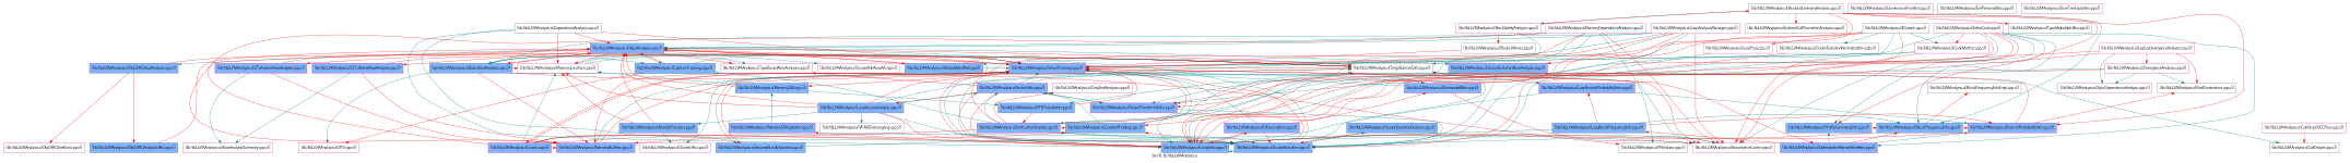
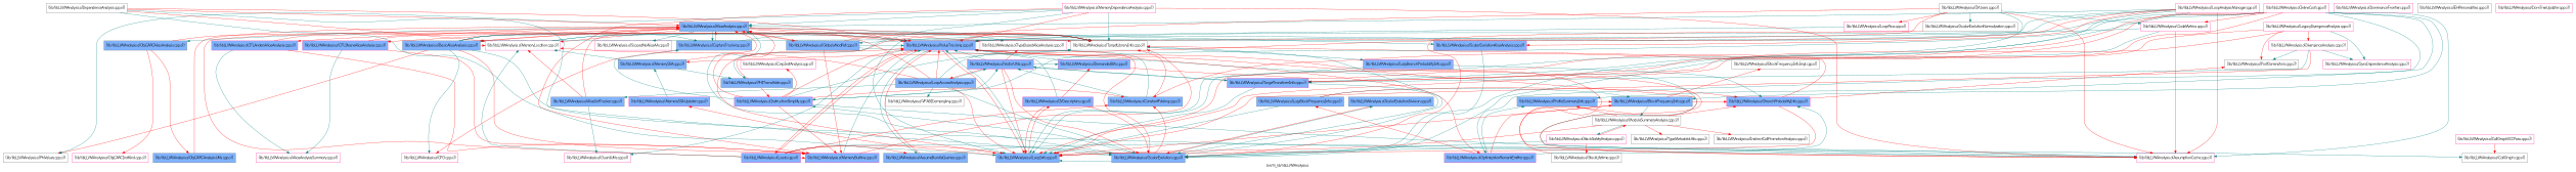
  digraph {
    fontname="Comic Neue"
    label="bin/lli_lib/libLLVMAnalysis.a"
    rankdir=TB
    node [color=deeppink fontname="Comic Neue" group=0 shape=box]
    edge [color=red fontname="Comic Neue"]
    n1 [color=gray40 fillcolor="0.600000 0.5 1" group=1 label="{lib/libLLVMAnalysis.a(AliasAnalysis.cpp.o)}" style=filled]
    n2 [color=gray40 fillcolor="0.600000 0.5 1" group=1 label="{lib/libLLVMAnalysis.a(BasicAliasAnalysis.cpp.o)}" style=filled]
    n3 [fillcolor="0.600000 0.5 1" group=1 label="{lib/libLLVMAnalysis.a(CFLAndersAliasAnalysis.cpp.o)}" style=filled]
    n4 [fillcolor="0.600000 0.5 1" group=1 label="{lib/libLLVMAnalysis.a(CFLSteensAliasAnalysis.cpp.o)}" style=filled]
    n5 [color=gray40 fillcolor="0.600000 0.5 1" group=1 label="{lib/libLLVMAnalysis.a(CaptureTracking.cpp.o)}" style=filled]
    n6 [color=gray40 fillcolor="0.600000 0.5 1" group=1 label="{lib/libLLVMAnalysis.a(GlobalsModRef.cpp.o)}" style=filled]
    n7 [label="{lib/libLLVMAnalysis.a(MemoryLocation.cpp.o)}"]
    n8 [color=gray40 fillcolor="0.600000 0.5 1" group=1 label="{lib/libLLVMAnalysis.a(ObjCARCAliasAnalysis.cpp.o)}" style=filled]
    n9 [fillcolor="0.600000 0.5 1" group=1 label="{lib/libLLVMAnalysis.a(ScalarEvolutionAliasAnalysis.cpp.o)}" style=filled]
    n10 [color=gray40 label="{lib/libLLVMAnalysis.a(TargetLibraryInfo.cpp.o)}"]
    n11 [label="{lib/libLLVMAnalysis.a(TypeBasedAliasAnalysis.cpp.o)}"]
    n12 [label="{lib/libLLVMAnalysis.a(ScopedNoAliasAA.cpp.o)}"]
    n13 [fillcolor="0.600000 0.5 1" group=1 label="{lib/libLLVMAnalysis.a(ValueTracking.cpp.o)}" style=filled]
    n14 [label="{lib/libLLVMAnalysis.a(AssumptionCache.cpp.o)}"]
    n15 [label="{lib/libLLVMAnalysis.a(CFG.cpp.o)}"]
    n16 [fillcolor="0.600000 0.5 1" group=1 label="{lib/libLLVMAnalysis.a(MemoryBuiltins.cpp.o)}" style=filled]
    n17 [color=gray40 label="{lib/libLLVMAnalysis.a(PhiValues.cpp.o)}"]
    n18 [label="{lib/libLLVMAnalysis.a(AliasAnalysisSummary.cpp.o)}"]
    n19 [color=gray40 label="{lib/libLLVMAnalysis.a(CallGraph.cpp.o)}"]
    n20 [color=gray40 fillcolor="0.600000 0.5 1" group=1 label="{lib/libLLVMAnalysis.a(ObjCARCAnalysisUtils.cpp.o)}" style=filled]
    n21 [label="{lib/libLLVMAnalysis.a(ObjCARCInstKind.cpp.o)}"]
    n22 [color=gray40 fillcolor="0.600000 0.5 1" group=1 label="{lib/libLLVMAnalysis.a(ScalarEvolution.cpp.o)}" style=filled]
    n23 [color=gray40 fillcolor="0.600000 0.5 1" group=1 label="{lib/libLLVMAnalysis.a(AssumeBundleQueries.cpp.o)}" style=filled]
    n24 [label="{lib/libLLVMAnalysis.a(GuardUtils.cpp.o)}"]
    n25 [fillcolor="0.600000 0.5 1" group=1 label="{lib/libLLVMAnalysis.a(Loads.cpp.o)}" style=filled]
    n26 [color=gray40 fillcolor="0.600000 0.5 1" group=1 label="{lib/libLLVMAnalysis.a(LoopInfo.cpp.o)}" style=filled]
    n27 [fillcolor="0.600000 0.5 1" group=1 label="{lib/libLLVMAnalysis.a(OptimizationRemarkEmitter.cpp.o)}" style=filled]
    n28 [color=gray40 fillcolor="0.600000 0.5 1" group=1 label="{lib/libLLVMAnalysis.a(ConstantFolding.cpp.o)}" style=filled]
    n29 [fillcolor="0.600000 0.5 1" group=1 label="{lib/libLLVMAnalysis.a(InstructionSimplify.cpp.o)}" style=filled]
    n30 [color=gray40 fillcolor="0.600000 0.5 1" group=1 label="{lib/libLLVMAnalysis.a(ScalarEvolutionDivision.cpp.o)}" style=filled]
    n31 [fillcolor="0.600000 0.5 1" group=1 label="{lib/libLLVMAnalysis.a(IVDescriptors.cpp.o)}" style=filled]
    n32 [fillcolor="0.600000 0.5 1" group=1 label="{lib/libLLVMAnalysis.a(MemorySSAUpdater.cpp.o)}" style=filled]
    n33 [color=gray40 fillcolor="0.600000 0.5 1" group=1 label="{lib/libLLVMAnalysis.a(BlockFrequencyInfo.cpp.o)}" style=filled]
    n34 [fillcolor="0.600000 0.5 1" group=1 label="{lib/libLLVMAnalysis.a(BranchProbabilityInfo.cpp.o)}" style=filled]
    n35 [color=gray40 fillcolor="0.600000 0.5 1" group=1 label="{lib/libLLVMAnalysis.a(LazyBlockFrequencyInfo.cpp.o)}" style=filled]
    n36 [color=gray40 fillcolor="0.600000 0.5 1" group=1 label="{lib/libLLVMAnalysis.a(ProfileSummaryInfo.cpp.o)}" style=filled]
    n37 [fillcolor="0.600000 0.5 1" group=1 label="{lib/libLLVMAnalysis.a(VectorUtils.cpp.o)}" style=filled]
    n38 [label="{lib/libLLVMAnalysis.a(CmpInstAnalysis.cpp.o)}"]
    n39 [fillcolor="0.600000 0.5 1" group=1 label="{lib/libLLVMAnalysis.a(DemandedBits.cpp.o)}" style=filled]
    n40 [color=gray40 fillcolor="0.600000 0.5 1" group=1 label="{lib/libLLVMAnalysis.a(MemorySSA.cpp.o)}" style=filled]
    n41 [color=gray40 label="{lib/libLLVMAnalysis.a(BlockFrequencyInfoImpl.cpp.o)}"]
    n42 [color=gray40 label="{lib/libLLVMAnalysis.a(PostDominators.cpp.o)}"]
    n43 [fillcolor="0.600000 0.5 1" group=1 label="{lib/libLLVMAnalysis.a(LazyBranchProbabilityInfo.cpp.o)}" style=filled]
    n44 [color=gray40 fillcolor="0.600000 0.5 1" group=1 label="{lib/libLLVMAnalysis.a(LoopAccessAnalysis.cpp.o)}" style=filled]
    n45 [fillcolor="0.600000 0.5 1" group=1 label="{lib/libLLVMAnalysis.a(TargetTransformInfo.cpp.o)}" style=filled]
    n46 [color=gray40 fillcolor="0.600000 0.5 1" group=1 label="{lib/libLLVMAnalysis.a(PHITransAddr.cpp.o)}" style=filled]
    n47 [color=gray40 fillcolor="0.600000 0.5 1" group=1 label="{lib/libLLVMAnalysis.a(AliasSetTracker.cpp.o)}" style=filled]
    n48 [color=gray40 label="{lib/libLLVMAnalysis.a(VFABIDemangling.cpp.o)}"]
    n49 [label="{lib/libLLVMAnalysis.a(DominanceFrontier.cpp.o)}"]
    n50 [color=gray40 label="{lib/libLLVMAnalysis.a(IVUsers.cpp.o)}"]
    n51 [label="{lib/libLLVMAnalysis.a(CodeMetrics.cpp.o)}"]
    n52 [label="{lib/libLLVMAnalysis.a(LoopPass.cpp.o)}"]
    n53 [color=gray40 label="{lib/libLLVMAnalysis.a(ScalarEvolutionNormalization.cpp.o)}"]
    n54 [label="{lib/libLLVMAnalysis.a(MemoryDependenceAnalysis.cpp.o)}"]
    n55 [color=gray40 label="{lib/libLLVMAnalysis.a(EHPersonalities.cpp.o)}"]
    n56 [label="{lib/libLLVMAnalysis.a(CallGraphSCCPass.cpp.o)}"]
    n57 [label="{lib/libLLVMAnalysis.a(DomTreeUpdater.cpp.o)}"]
    n58 [label="{lib/libLLVMAnalysis.a(InlineCost.cpp.o)}"]
    n59 [color=gray40 label="{lib/libLLVMAnalysis.a(StackLifetime.cpp.o)}"]
    n60 [label="{lib/libLLVMAnalysis.a(LegacyDivergenceAnalysis.cpp.o)}"]
    n61 [label="{lib/libLLVMAnalysis.a(DivergenceAnalysis.cpp.o)}"]
    n62 [label="{lib/libLLVMAnalysis.a(SyncDependenceAnalysis.cpp.o)}"]
    n63 [label="{lib/libLLVMAnalysis.a(LoopAnalysisManager.cpp.o)}"]
    n64 [color=gray40 label="{lib/libLLVMAnalysis.a(DependenceAnalysis.cpp.o)}"]
    n65 [color=gray40 label="{lib/libLLVMAnalysis.a(ModuleSummaryAnalysis.cpp.o)}"]
    n66 [color=gray40 label="{lib/libLLVMAnalysis.a(IndirectCallPromotionAnalysis.cpp.o)}"]
    n67 [label="{lib/libLLVMAnalysis.a(StackSafetyAnalysis.cpp.o)}"]
    n68 [color=gray40 label="{lib/libLLVMAnalysis.a(TypeMetadataUtils.cpp.o)}"]
    subgraph sub_1 {
      rank=same
      n1
    }
    subgraph sub_2 {
      rank=same
      n2
      n3
      n4
      n5
      n6
      n7
      n8
      n9
      n10
      n11
      n12
      n13
    }
    subgraph sub_3 {
      rank=same
      n14
      n15
      n16
      n17
      n18
      n19
      n20
      n21
      n22
      n23
      n24
      n25
      n26
      n27
    }
    subgraph sub_4 {
      rank=same
      n28
      n29
      n30
      n31
      n32
      n33
      n34
      n35
      n36
    }
    subgraph sub_5 {
      rank=same
      n37
      n38
      n39
      n40
      n41
      n42
      n43
    }
    subgraph sub_6 {
      rank=same
      n44
      n45
      n46
    }
    n1 -> n2
    n1 -> n3
    n1 -> n4
    n1 -> n5 [color=teal]
    n1 -> n6
    n1 -> n7
    n1 -> n8 [color=teal]
    n1 -> n9 [color=teal]
    n1 -> n10
    n1 -> n11
    n1 -> n12 [color=teal]
    n1 -> n13
    n2 -> n1
    n2 -> n5 [color=teal]
    n2 -> n7
    n2 -> n10 [color=teal]
    n2 -> n13 [color=teal]
    n2 -> n14 [color=teal]
    n2 -> n15 [color=teal]
    n2 -> n16
    n2 -> n17
    n3 -> n10
    n3 -> n16
    n3 -> n18 [color=teal]
    n4 -> n10
    n4 -> n16
    n4 -> n18 [color=teal]
    n5 -> n1
    n5 -> n13 [color=teal]
    n5 -> n15
    n6 -> n1
    n6 -> n10
    n6 -> n13 [color=teal]
    n6 -> n16
    n6 -> n19 [color=teal]
    n7 -> n10 [color=teal]
    n7 -> n11 [color=teal]
    n8 -> n13
    n8 -> n20
    n8 -> n21
    n9 -> n22 [color=teal]
    n10 -> n43 [color=teal]
    n13 -> n10
    n13 -> n14
    n13 -> n23 [color=teal]
    n13 -> n24 [color=teal]
    n13 -> n25
    n13 -> n26
    n13 -> n27
    n16 -> n10
    n16 -> n13 [color=teal]
    n20 -> n1
    n22 -> n1 [color=teal]
    n22 -> n10 [color=teal]
    n22 -> n13
    n22 -> n14 [color=teal]
    n22 -> n26 [color=teal]
    n22 -> n28
    n22 -> n29 [color=teal]
    n22 -> n30 [color=teal]
    n23 -> n13
    n23 -> n14 [color=teal]
    n25 -> n1
    n25 -> n7 [color=teal]
    n25 -> n13
    n25 -> n16
    n25 -> n22 [color=teal]
    n25 -> n23
    n25 -> n26
    n25 -> n28
    n26 -> n13 [color=teal]
    n26 -> n22 [color=teal]
    n26 -> n31
    n26 -> n32
    n27 -> n33
    n27 -> n34 [color=teal]
    n27 -> n35
    n27 -> n36 [color=teal]
    n28 -> n10
    n28 -> n13 [color=teal]
    n28 -> n37 [color=teal]
    n29 -> n1
    n29 -> n5 [color=teal]
    n29 -> n10 [color=teal]
    n29 -> n13
    n29 -> n14 [color=teal]
    n29 -> n16
    n29 -> n28
    n29 -> n37 [color=teal]
    n29 -> n38
    n30 -> n22
    n31 -> n13 [color=teal]
    n31 -> n22
    n31 -> n26
    n31 -> n39
    n32 -> n40 [color=teal]
    n33 -> n26
    n33 -> n34
    n33 -> n41
    n34 -> n10
    n34 -> n26
    n34 -> n42
    n35 -> n26 [color=teal]
    n35 -> n33 [color=teal]
    n35 -> n34
-   n35 -> n43
    n36 -> n33
    n37 -> n11
    n37 -> n13 [color=teal]
    n37 -> n22
    n37 -> n26
    n37 -> n39 [color=teal]
    n37 -> n44
    n37 -> n45 [color=teal]
    n39 -> n13 [color=teal]
    n39 -> n14
    n40 -> n1
    n40 -> n7 [color=teal]
    n40 -> n46 [color=teal]
    n43 -> n26 [color=teal]
    n43 -> n34 [color=teal]
    n44 -> n1
    n44 -> n7
    n44 -> n10 [color=teal]
    n44 -> n13
    n44 -> n22 [color=teal]
    n44 -> n26
    n44 -> n37 [color=teal]
    n44 -> n47 [color=teal]
    n44 -> n48 [color=teal]
    n45 -> n22 [color=teal]
+   n45 -> n26 [color=teal]
    n45 -> n37 [color=teal]
    n46 -> n13
    n46 -> n29
    n47 -> n1
    n47 -> n7
    n47 -> n24 [color=teal]
    n50 -> n13
    n50 -> n14
    n50 -> n22 [color=teal]
    n50 -> n26
    n50 -> n51 [color=teal]
    n50 -> n52
    n50 -> n53 [color=teal]
    n51 -> n13 [color=teal]
    n51 -> n14
    n51 -> n45 [color=teal]
    n52 -> n26 [color=teal]
    n53 -> n22
    n54 -> n1 [color=teal]
    n54 -> n10 [color=teal]
    n54 -> n13
    n54 -> n14
    n54 -> n16
    n54 -> n17 [color=teal]
    n54 -> n46 [color=teal]
    n56 -> n19
    n58 -> n13 [color=teal]
    n58 -> n14 [color=teal]
    n58 -> n26
    n58 -> n27 [color=teal]
    n58 -> n28
    n58 -> n29 [color=teal]
    n58 -> n33 [color=teal]
    n58 -> n36 [color=teal]
    n58 -> n45
    n58 -> n51
    n59 -> n13
    n60 -> n26
    n60 -> n42
    n60 -> n45
    n60 -> n61
    n60 -> n62 [color=teal]
    n61 -> n26
    n61 -> n42 [color=teal]
    n61 -> n45 [color=teal]
    n61 -> n62 [color=teal]
    n63 -> n1 [color=teal]
    n63 -> n2 [color=teal]
    n63 -> n6 [color=teal]
    n63 -> n9
    n63 -> n14
    n63 -> n22 [color=teal]
    n63 -> n26 [color=teal]
    n63 -> n40
    n64 -> n1
    n64 -> n7
    n64 -> n13
    n64 -> n22 [color=teal]
    n64 -> n26 [color=teal]
    n65 -> n26
-   n65 -> n33 [color=teal]
+   n33 -> n65 [color=teal]
    n65 -> n34
    n65 -> n36
    n65 -> n66
    n65 -> n67 [color=teal]
    n65 -> n68
    n67 -> n22 [color=teal]
    n67 -> n59
    n67 -> n65
  }
